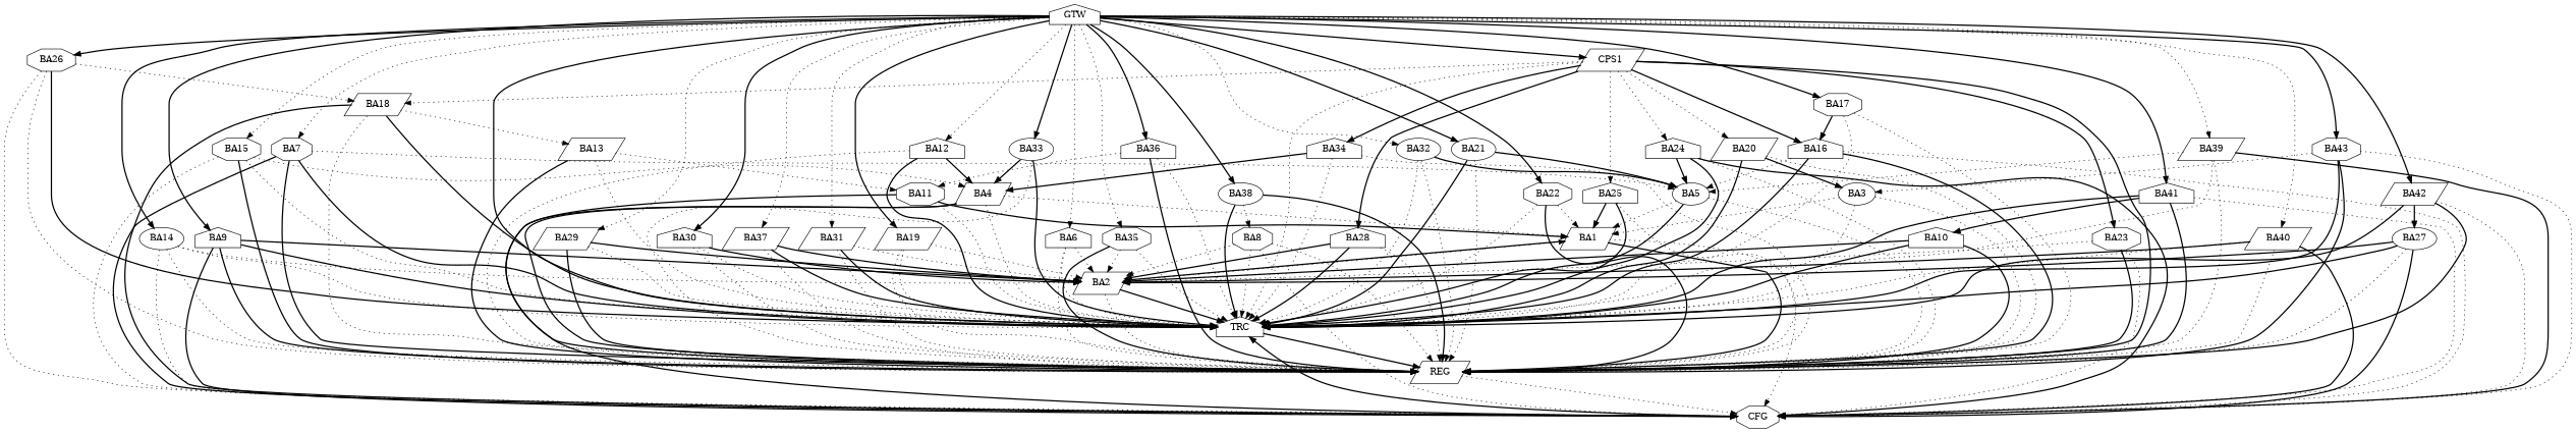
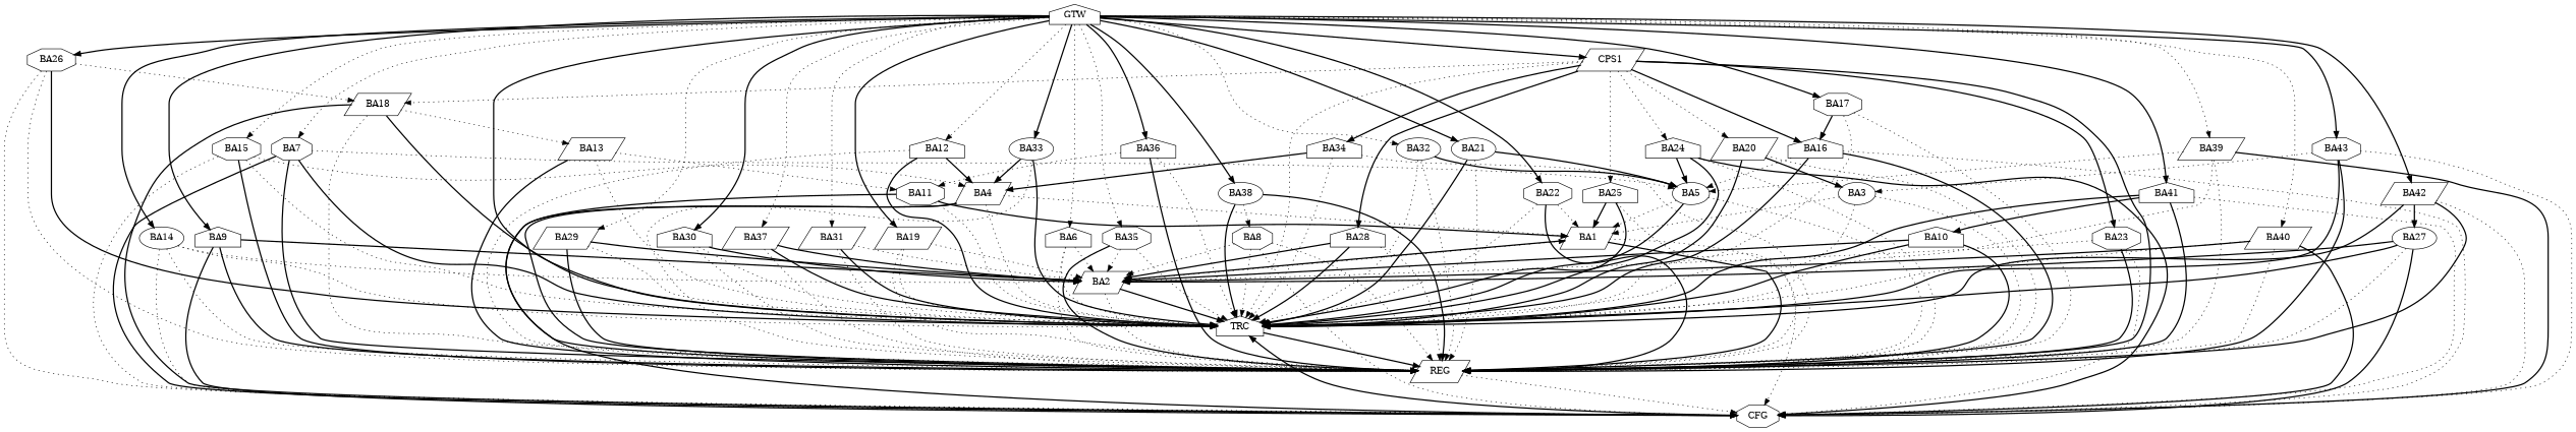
  strict digraph {
    node [shape=parallelogram]
    edge [style=dotted]
    n1 [label=BA1]
    n2 [label=BA2]
    n3 [label=REG]
    n4 [label=CFG shape=octagon]
    n5 [label=TRC shape=house]
    n6 [label=BA3 shape=ellipse]
    n7 [label=BA4]
    n8 [label=BA5 shape=ellipse]
    n9 [label=BA6 shape=house]
    n10 [label=BA7 shape=octagon]
    n11 [label=BA8 shape=octagon]
    n12 [label=BA9 shape=house]
    n13 [label=BA10 shape=house]
    n14 [label=BA11 shape=octagon]
    n15 [label=BA12 shape=house]
    n16 [label=BA13]
    n17 [label=BA14 shape=ellipse]
    n18 [label=BA15 shape=octagon]
    n19 [label=BA16 shape=house]
    n20 [label=BA17 shape=octagon]
    n21 [label=BA18]
    n22 [label=BA19]
    n23 [label=BA20]
    n24 [label=BA21 shape=ellipse]
    n25 [label=BA22 shape=octagon]
    n26 [label=BA23 shape=octagon]
    n27 [label=BA24 shape=house]
    n28 [label=BA25 shape=house]
    n29 [label=BA26 shape=octagon]
    n30 [label=BA27 shape=ellipse]
    n31 [label=BA28 shape=house]
    n32 [label=BA29]
    n33 [label=BA30 shape=house]
    n34 [label=BA31]
    n35 [label=BA32 shape=ellipse]
    n36 [label=BA33 shape=ellipse]
    n37 [label=BA34 shape=house]
    n38 [label=BA35 shape=octagon]
    n39 [label=BA36 shape=house]
    n40 [label=BA37]
    n41 [label=BA38 shape=ellipse]
    n42 [label=BA39]
    n43 [label=BA40]
    n44 [label=BA41 shape=house]
    n45 [label=BA42]
    n46 [label=BA43 shape=octagon]
    n47 [label=CPS1]
    n48 [label=GTW shape=house]
    n1 -> n2 [style=bold]
    n1 -> n3 [style=bold]
    n1 -> n4
    n2 -> n1
    n2 -> n3
    n2 -> n5 [style=bold]
    n3 -> n4
    n4 -> n5 [style=bold]
    n5 -> n3 [style=bold]
    n6 -> n1
    n6 -> n3
    n6 -> n5
    n7 -> n1
    n7 -> n3 [style=bold]
    n7 -> n4 [style=bold]
    n7 -> n5
    n8 -> n1
    n8 -> n3
    n8 -> n5 [style=bold]
    n9 -> n2
    n9 -> n3
    n9 -> n5
    n10 -> n3 [style=bold]
    n10 -> n4 [style=bold]
    n10 -> n5 [style=bold]
    n10 -> n8
    n11 -> n2
    n11 -> n3
    n11 -> n4
    n11 -> n5
    n12 -> n2 [style=bold]
    n12 -> n3 [style=bold]
    n12 -> n4 [style=bold]
-   n12 -> n5 [style=bold]
    n13 -> n2 [style=bold]
    n13 -> n3 [style=bold]
    n13 -> n5 [style=bold]
    n14 -> n1 [style=bold]
    n14 -> n3 [style=bold]
    n14 -> n5
    n15 -> n3
    n15 -> n5 [style=bold]
    n15 -> n7 [style=bold]
    n16 -> n3 [style=bold]
    n16 -> n5
    n16 -> n14
    n17 -> n2
    n17 -> n3
    n17 -> n4
    n17 -> n5
    n18 -> n3 [style=bold]
    n18 -> n4
    n18 -> n5
    n18 -> n7
    n19 -> n3 [style=bold]
    n19 -> n4
    n19 -> n5 [style=bold]
    n19 -> n8
    n20 -> n3
    n20 -> n5
    n20 -> n19 [style=bold]
    n21 -> n3
    n21 -> n4 [style=bold]
    n21 -> n5 [style=bold]
    n21 -> n16
    n22 -> n2
    n22 -> n3
    n22 -> n5
    n23 -> n3
    n23 -> n5 [style=bold]
    n23 -> n6 [style=bold]
    n24 -> n3
    n24 -> n5 [style=bold]
    n24 -> n8 [style=bold]
    n25 -> n1
    n25 -> n3 [style=bold]
    n25 -> n5
    n26 -> n2
    n26 -> n3 [style=bold]
    n26 -> n4
    n27 -> n3
    n27 -> n4 [style=bold]
    n27 -> n5 [style=bold]
    n27 -> n8 [style=bold]
    n28 -> n1 [style=bold]
    n28 -> n3
    n28 -> n5 [style=bold]
    n29 -> n3
    n29 -> n4
    n29 -> n5 [style=bold]
    n29 -> n21
    n30 -> n2 [style=bold]
    n30 -> n3
    n30 -> n4 [style=bold]
    n30 -> n5 [style=bold]
    n31 -> n2 [style=bold]
    n31 -> n3
    n31 -> n5 [style=bold]
    n32 -> n2 [style=bold]
    n32 -> n3 [style=bold]
    n32 -> n5
    n33 -> n2 [style=bold]
    n33 -> n3
    n33 -> n5
    n34 -> n2
    n34 -> n3
    n34 -> n5 [style=bold]
    n35 -> n3
    n35 -> n5
    n35 -> n8 [style=bold]
    n36 -> n3
    n36 -> n5 [style=bold]
    n36 -> n7 [style=bold]
    n37 -> n3
    n37 -> n5
    n37 -> n7 [style=bold]
    n38 -> n2
    n38 -> n3 [style=bold]
    n38 -> n5
    n39 -> n3 [style=bold]
    n39 -> n5
    n39 -> n14
    n40 -> n2 [style=bold]
    n40 -> n3
    n40 -> n5 [style=bold]
    n41 -> n3 [style=bold]
    n41 -> n5 [style=bold]
    n41 -> n11
    n42 -> n3
    n42 -> n4 [style=bold]
    n42 -> n5
    n42 -> n8
    n43 -> n2 [style=bold]
    n43 -> n3
    n43 -> n4 [style=bold]
    n43 -> n5
    n44 -> n3 [style=bold]
    n44 -> n4
    n44 -> n5 [style=bold]
    n44 -> n13 [style=bold]
    n45 -> n3 [style=bold]
    n45 -> n4
    n45 -> n5 [style=bold]
    n45 -> n30 [style=bold]
    n46 -> n3 [style=bold]
    n46 -> n4
    n46 -> n5 [style=bold]
    n46 -> n6
    n47 -> n3 [style=bold]
    n47 -> n5
    n47 -> n19 [style=bold]
    n47 -> n21
    n47 -> n23
    n47 -> n26 [style=bold]
    n47 -> n27
    n47 -> n28
    n47 -> n31 [style=bold]
    n47 -> n37 [style=bold]
    n48 -> n5 [style=bold]
    n48 -> n9
    n48 -> n10
    n48 -> n12 [style=bold]
    n48 -> n15
    n48 -> n17 [style=bold]
    n48 -> n18
    n48 -> n20 [style=bold]
    n48 -> n22 [style=bold]
    n48 -> n24 [style=bold]
    n48 -> n25 [style=bold]
    n48 -> n29 [style=bold]
    n48 -> n32
    n48 -> n33 [style=bold]
    n48 -> n34
    n48 -> n35
    n48 -> n36 [style=bold]
    n48 -> n38
    n48 -> n39 [style=bold]
    n48 -> n40
    n48 -> n41 [style=bold]
    n48 -> n42
    n48 -> n43
    n48 -> n44 [style=bold]
    n48 -> n45 [style=bold]
    n48 -> n46 [style=bold]
    n48 -> n47 [style=bold]
  }
